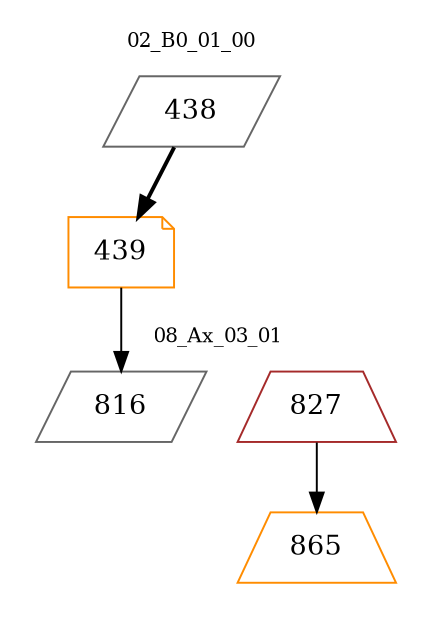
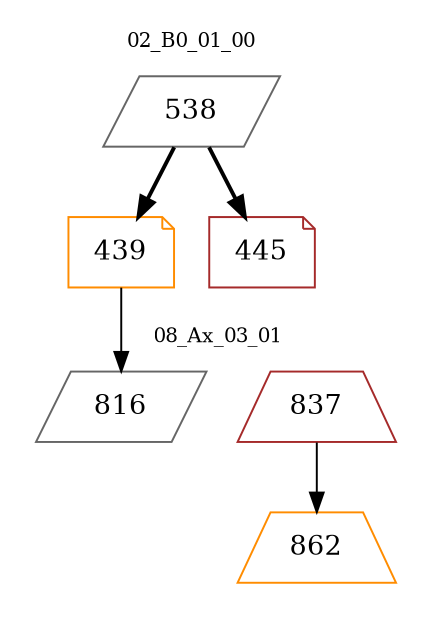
  digraph {
    node [color=brown shape=trapezium]
    edge [color=black style=solid]
-   n1 [label=827]
+   n1 [label=837]
    n2 [color=gray40 label=816 shape=parallelogram]
-   n3 [color=darkorange label=865]
-   n4 [color=gray40 label=438 shape=parallelogram]
+   n3 [color=darkorange label=862]
+   n4 [color=gray40 label=538 shape=parallelogram]
    n5 [color=darkorange label=439 shape=note]
+   n6 [label=445 shape=note]
    subgraph cluster_1 {
      color=white
      fontsize=10
      label="08_Ax_03_01"
      n1
      n2
      n3
    }
    subgraph cluster_2 {
      color=white
      fontsize=10
      label="02_B0_01_00"
      n4
      n5
+     n6
    }
    n1 -> n3
    n4 -> n5 [style=bold]
+   n4 -> n6 [style=bold]
    n5 -> n2
  }
